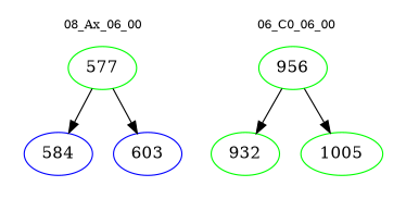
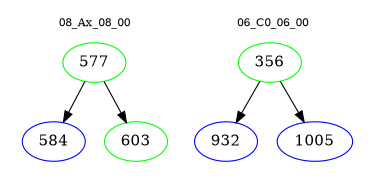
  digraph {
    node [color=blue]
    edge [color=black]
    n1 [color=green label=577]
    n2 [label=584]
-   n3 [label=603]
-   n4 [color=green label=956]
-   n5 [color=green label=932]
-   n6 [color=green label=1005]
+   n3 [color=green label=603]
+   n4 [color=green label=356]
+   n5 [label=932]
+   n6 [label=1005]
    subgraph cluster_1 {
      color=white
      fontsize=10
-     label="08_Ax_06_00"
+     label="08_Ax_08_00"
      n1
      n2
      n3
    }
    subgraph cluster_2 {
      color=white
      fontsize=10
      label="06_C0_06_00"
      n4
      n5
      n6
    }
    n1 -> n2
    n1 -> n3
    n4 -> n5
    n4 -> n6
  }
